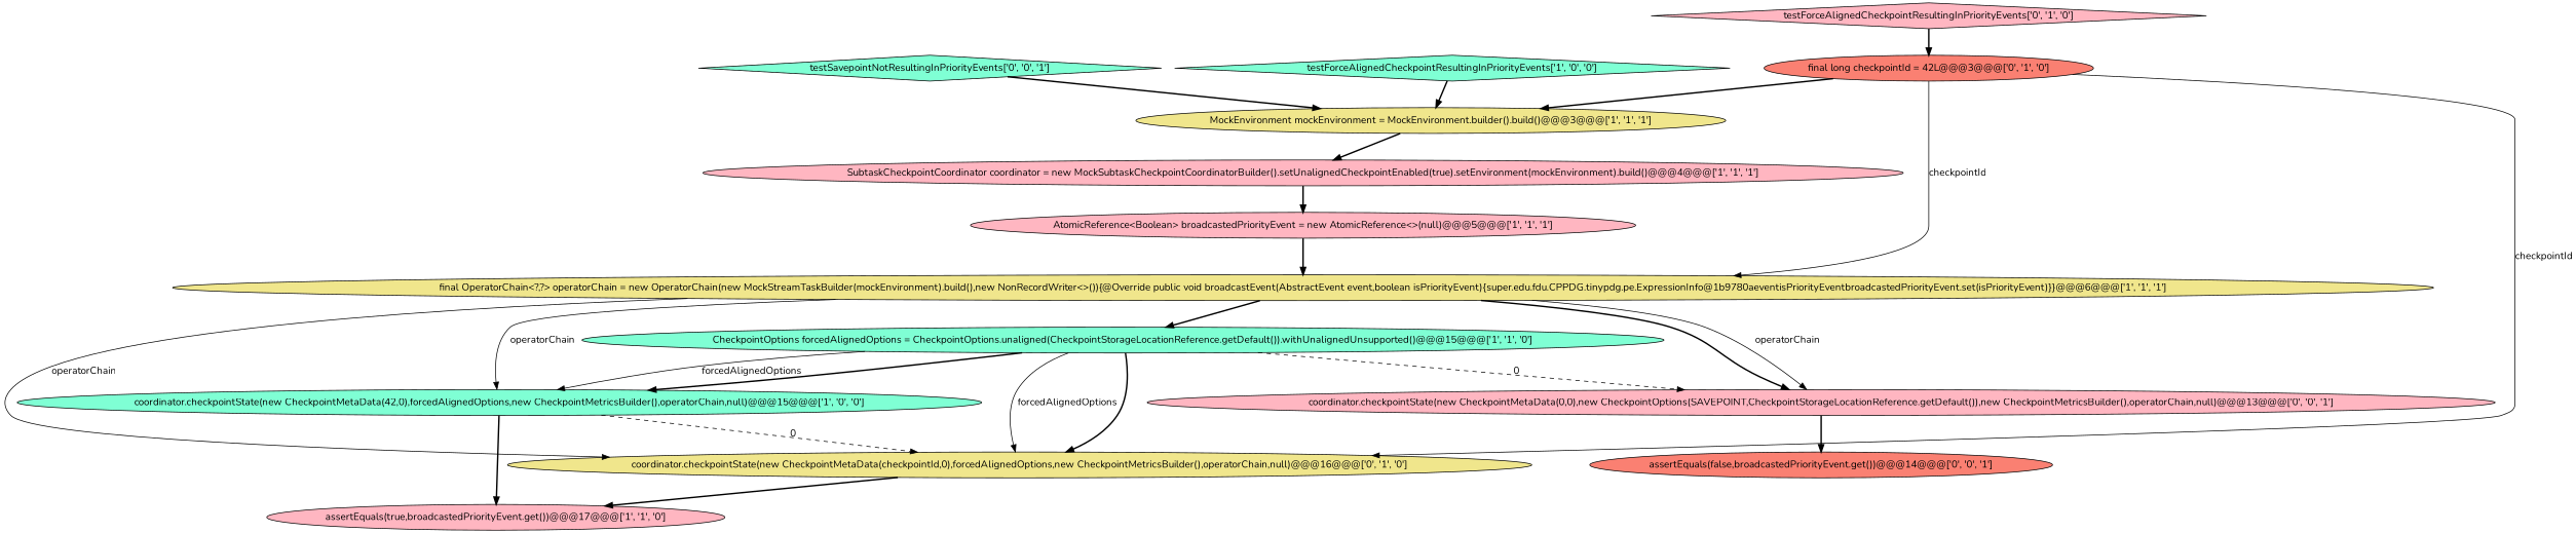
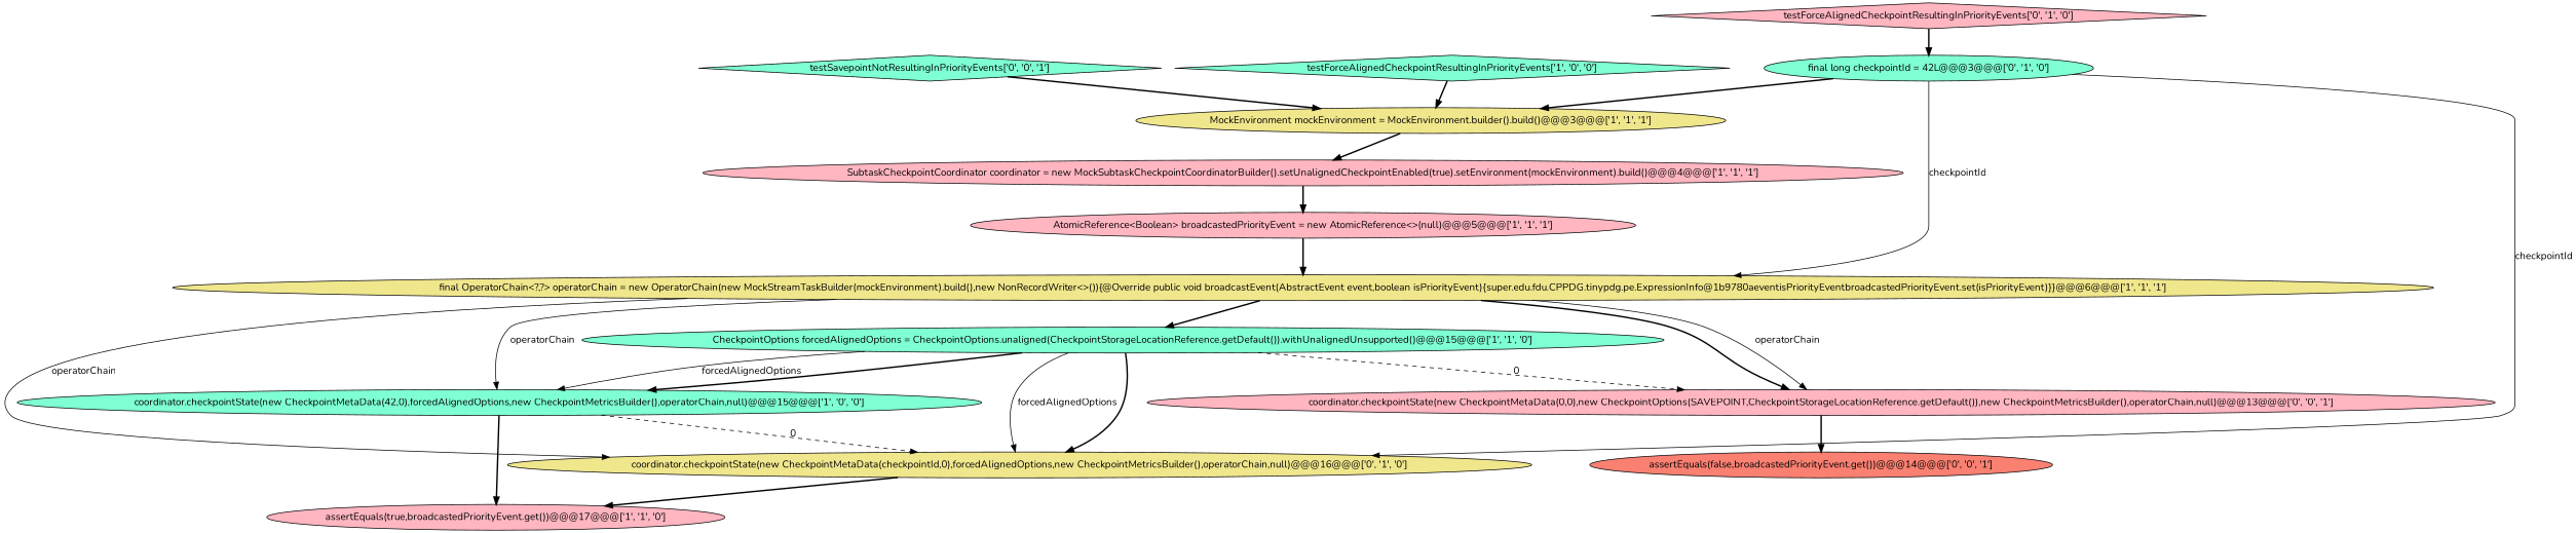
  digraph {
    fontname=Nunito
    node [fillcolor=lightpink shape=ellipse style=filled fontname=Nunito]
    edge [style=bold fontname=Nunito]
    n1 [label="coordinator.checkpointState(new CheckpointMetaData(0,0),new CheckpointOptions(SAVEPOINT,CheckpointStorageLocationReference.getDefault()),new CheckpointMetricsBuilder(),operatorChain,null)@@@13@@@['0', '0', '1']"]
    n2 [fillcolor=salmon label="assertEquals(false,broadcastedPriorityEvent.get())@@@14@@@['0', '0', '1']"]
    n3 [label="AtomicReference<Boolean> broadcastedPriorityEvent = new AtomicReference<>(null)@@@5@@@['1', '1', '1']"]
    n4 [fillcolor=khaki label="final OperatorChain<?,?> operatorChain = new OperatorChain(new MockStreamTaskBuilder(mockEnvironment).build(),new NonRecordWriter<>()){@Override public void broadcastEvent(AbstractEvent event,boolean isPriorityEvent){super.edu.fdu.CPPDG.tinypdg.pe.ExpressionInfo@1b9780aeventisPriorityEventbroadcastedPriorityEvent.set(isPriorityEvent)}}@@@6@@@['1', '1', '1']"]
    n5 [fillcolor=aquamarine label="CheckpointOptions forcedAlignedOptions = CheckpointOptions.unaligned(CheckpointStorageLocationReference.getDefault()).withUnalignedUnsupported()@@@15@@@['1', '1', '0']"]
    n6 [fillcolor=aquamarine label="coordinator.checkpointState(new CheckpointMetaData(42,0),forcedAlignedOptions,new CheckpointMetricsBuilder(),operatorChain,null)@@@15@@@['1', '0', '0']"]
    n7 [fillcolor=khaki label="coordinator.checkpointState(new CheckpointMetaData(checkpointId,0),forcedAlignedOptions,new CheckpointMetricsBuilder(),operatorChain,null)@@@16@@@['0', '1', '0']"]
    n8 [label="assertEquals(true,broadcastedPriorityEvent.get())@@@17@@@['1', '1', '0']"]
    n9 [fillcolor=aquamarine label="testSavepointNotResultingInPriorityEvents['0', '0', '1']" shape=diamond]
    n10 [fillcolor=khaki label="MockEnvironment mockEnvironment = MockEnvironment.builder().build()@@@3@@@['1', '1', '1']"]
    n11 [label="SubtaskCheckpointCoordinator coordinator = new MockSubtaskCheckpointCoordinatorBuilder().setUnalignedCheckpointEnabled(true).setEnvironment(mockEnvironment).build()@@@4@@@['1', '1', '1']"]
    n12 [label="testForceAlignedCheckpointResultingInPriorityEvents['0', '1', '0']" shape=diamond]
-   n13 [fillcolor=salmon label="final long checkpointId = 42L@@@3@@@['0', '1', '0']"]
+   n13 [fillcolor=aquamarine label="final long checkpointId = 42L@@@3@@@['0', '1', '0']"]
    n14 [fillcolor=aquamarine label="testForceAlignedCheckpointResultingInPriorityEvents['1', '0', '0']" shape=diamond]
    n1 -> n2
    n3 -> n4
    n4 -> n1
    n4 -> n1 [label=operatorChain style=solid]
    n4 -> n5
    n4 -> n6 [label=operatorChain style=solid]
    n4 -> n7 [label=operatorChain style=solid]
    n5 -> n1 [label=0 style=dashed]
    n5 -> n6 [label=forcedAlignedOptions style=solid]
    n5 -> n6
    n5 -> n7 [label=forcedAlignedOptions style=solid]
    n5 -> n7
    n6 -> n7 [label=0 style=dashed]
    n6 -> n8
    n7 -> n8
    n9 -> n10
    n10 -> n11
    n11 -> n3
    n12 -> n13
    n13 -> n4 [label=checkpointId style=solid]
    n13 -> n7 [label=checkpointId style=solid]
    n13 -> n10
    n14 -> n10
  }
